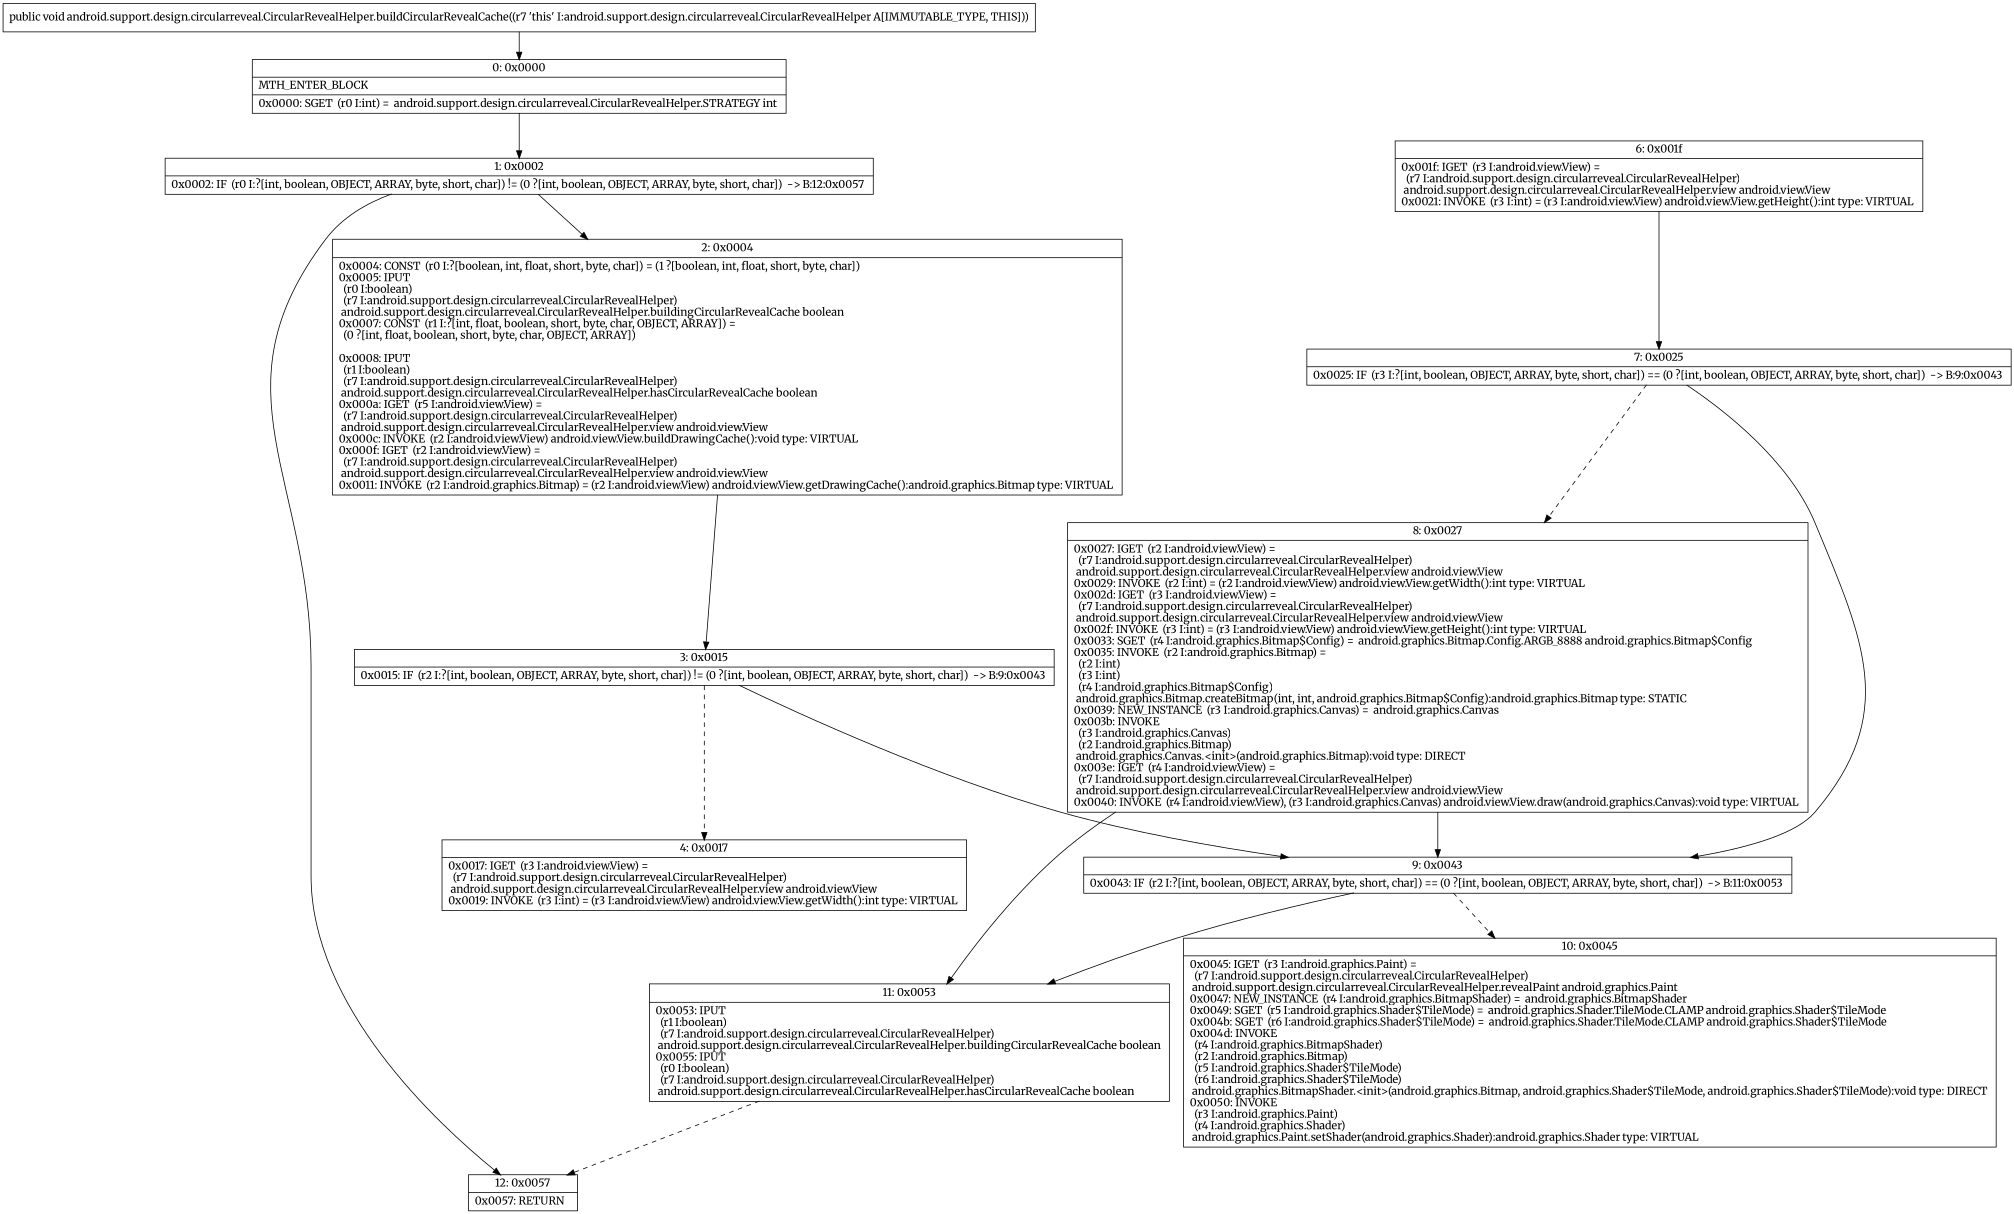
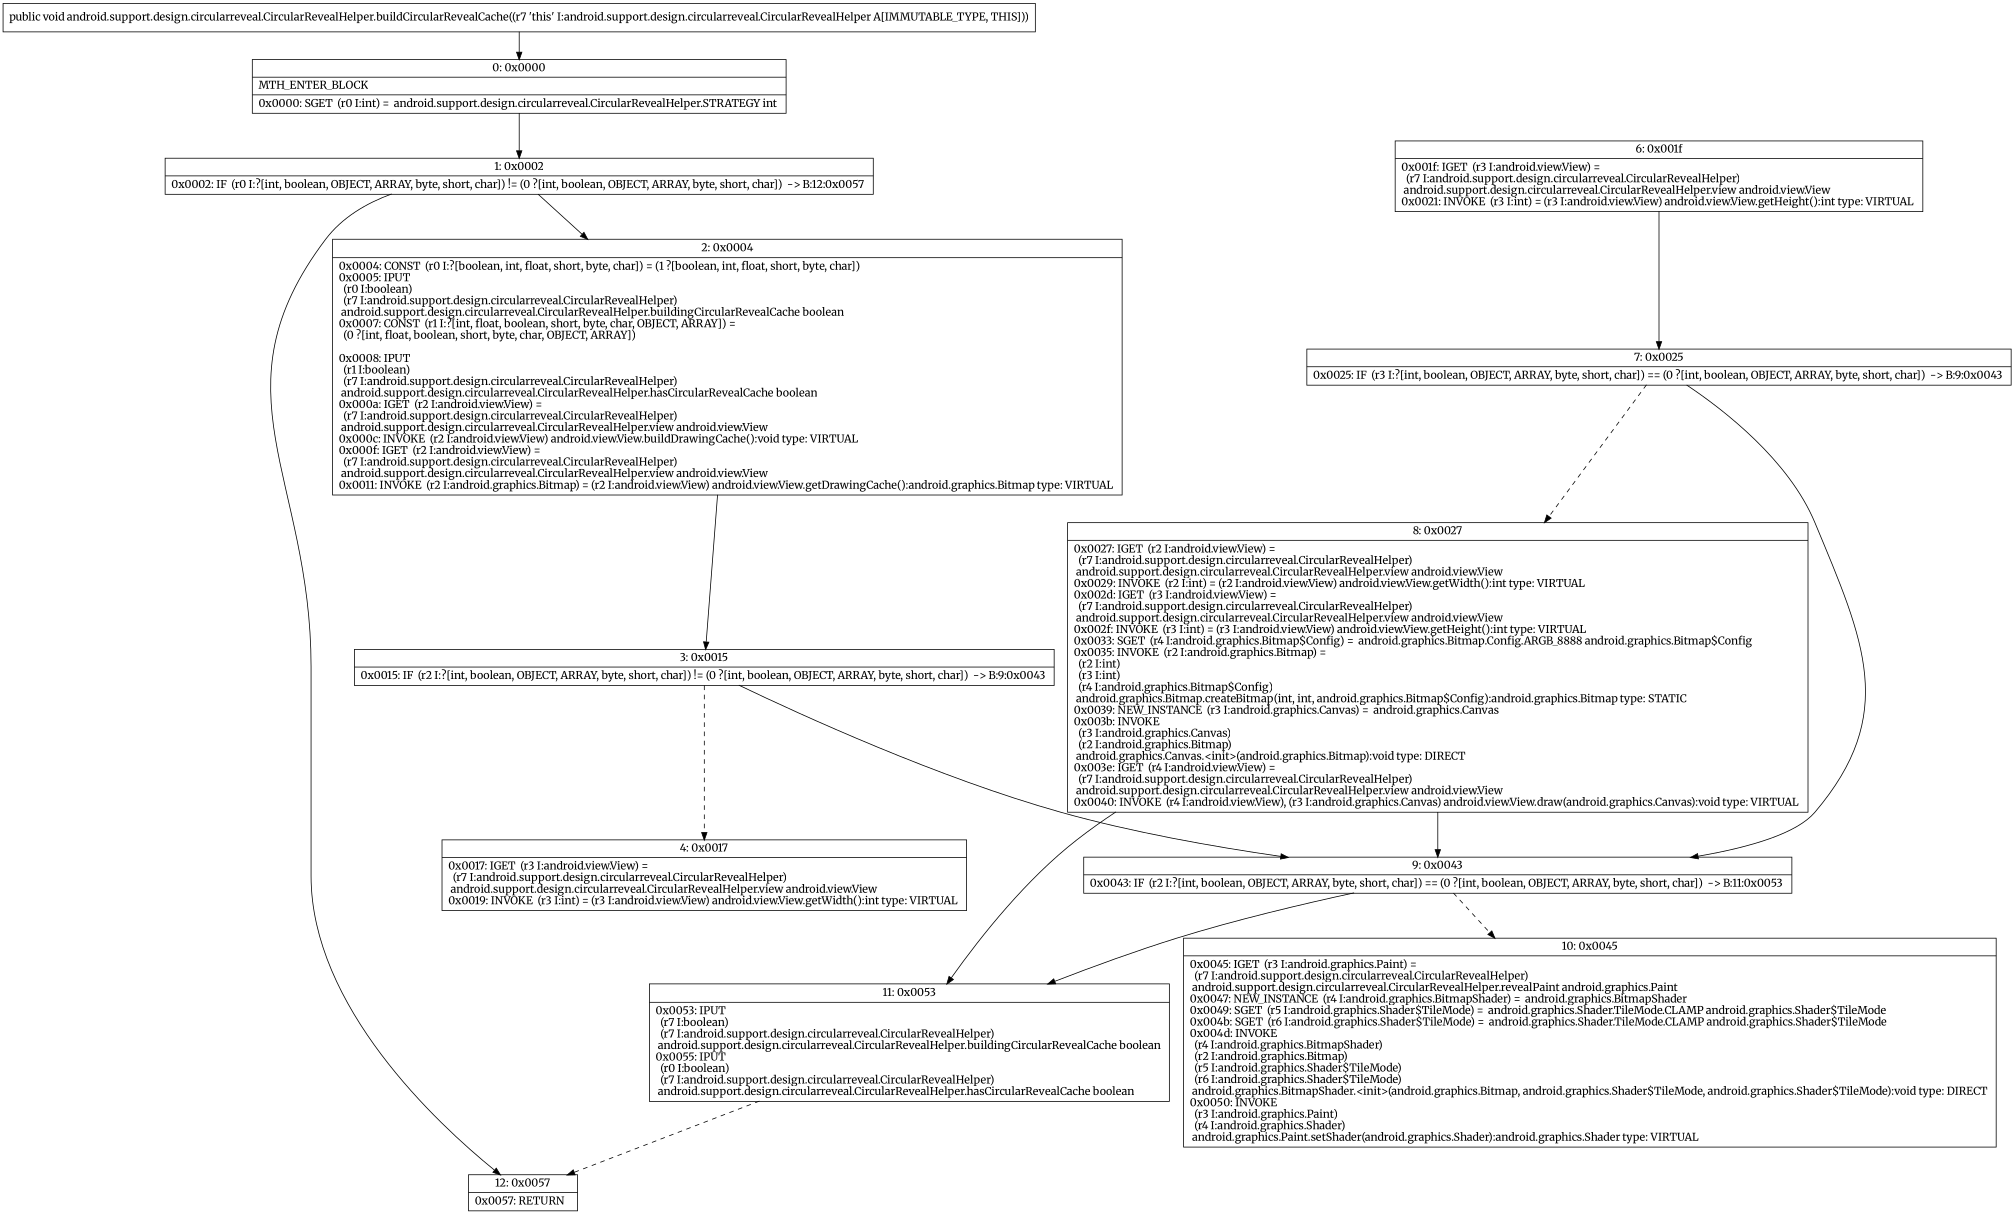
  digraph {
    fontname=Merriweather
    node [fontname=Merriweather shape=record]
    edge [fontname=Merriweather]
    n1 [label="{0\:\ 0x0000|MTH_ENTER_BLOCK\l|0x0000: SGET  (r0 I:int) =  android.support.design.circularreveal.CircularRevealHelper.STRATEGY int \l}"]
    n2 [label="{1\:\ 0x0002|0x0002: IF  (r0 I:?[int, boolean, OBJECT, ARRAY, byte, short, char]) != (0 ?[int, boolean, OBJECT, ARRAY, byte, short, char])  \-\> B:12:0x0057 \l}"]
-   n3 [label="{2\:\ 0x0004|0x0004: CONST  (r0 I:?[boolean, int, float, short, byte, char]) = (1 ?[boolean, int, float, short, byte, char]) \l0x0005: IPUT  \l  (r0 I:boolean)\l  (r7 I:android.support.design.circularreveal.CircularRevealHelper)\l android.support.design.circularreveal.CircularRevealHelper.buildingCircularRevealCache boolean \l0x0007: CONST  (r1 I:?[int, float, boolean, short, byte, char, OBJECT, ARRAY]) = \l  (0 ?[int, float, boolean, short, byte, char, OBJECT, ARRAY])\l \l0x0008: IPUT  \l  (r1 I:boolean)\l  (r7 I:android.support.design.circularreveal.CircularRevealHelper)\l android.support.design.circularreveal.CircularRevealHelper.hasCircularRevealCache boolean \l0x000a: IGET  (r5 I:android.view.View) = \l  (r7 I:android.support.design.circularreveal.CircularRevealHelper)\l android.support.design.circularreveal.CircularRevealHelper.view android.view.View \l0x000c: INVOKE  (r2 I:android.view.View) android.view.View.buildDrawingCache():void type: VIRTUAL \l0x000f: IGET  (r2 I:android.view.View) = \l  (r7 I:android.support.design.circularreveal.CircularRevealHelper)\l android.support.design.circularreveal.CircularRevealHelper.view android.view.View \l0x0011: INVOKE  (r2 I:android.graphics.Bitmap) = (r2 I:android.view.View) android.view.View.getDrawingCache():android.graphics.Bitmap type: VIRTUAL \l}"]
+   n3 [label="{2\:\ 0x0004|0x0004: CONST  (r0 I:?[boolean, int, float, short, byte, char]) = (1 ?[boolean, int, float, short, byte, char]) \l0x0005: IPUT  \l  (r0 I:boolean)\l  (r7 I:android.support.design.circularreveal.CircularRevealHelper)\l android.support.design.circularreveal.CircularRevealHelper.buildingCircularRevealCache boolean \l0x0007: CONST  (r1 I:?[int, float, boolean, short, byte, char, OBJECT, ARRAY]) = \l  (0 ?[int, float, boolean, short, byte, char, OBJECT, ARRAY])\l \l0x0008: IPUT  \l  (r1 I:boolean)\l  (r7 I:android.support.design.circularreveal.CircularRevealHelper)\l android.support.design.circularreveal.CircularRevealHelper.hasCircularRevealCache boolean \l0x000a: IGET  (r2 I:android.view.View) = \l  (r7 I:android.support.design.circularreveal.CircularRevealHelper)\l android.support.design.circularreveal.CircularRevealHelper.view android.view.View \l0x000c: INVOKE  (r2 I:android.view.View) android.view.View.buildDrawingCache():void type: VIRTUAL \l0x000f: IGET  (r2 I:android.view.View) = \l  (r7 I:android.support.design.circularreveal.CircularRevealHelper)\l android.support.design.circularreveal.CircularRevealHelper.view android.view.View \l0x0011: INVOKE  (r2 I:android.graphics.Bitmap) = (r2 I:android.view.View) android.view.View.getDrawingCache():android.graphics.Bitmap type: VIRTUAL \l}"]
    n4 [label="{12\:\ 0x0057|0x0057: RETURN   \l}"]
    n5 [label="{3\:\ 0x0015|0x0015: IF  (r2 I:?[int, boolean, OBJECT, ARRAY, byte, short, char]) != (0 ?[int, boolean, OBJECT, ARRAY, byte, short, char])  \-\> B:9:0x0043 \l}"]
    n6 [label="{4\:\ 0x0017|0x0017: IGET  (r3 I:android.view.View) = \l  (r7 I:android.support.design.circularreveal.CircularRevealHelper)\l android.support.design.circularreveal.CircularRevealHelper.view android.view.View \l0x0019: INVOKE  (r3 I:int) = (r3 I:android.view.View) android.view.View.getWidth():int type: VIRTUAL \l}"]
    n7 [label="{9\:\ 0x0043|0x0043: IF  (r2 I:?[int, boolean, OBJECT, ARRAY, byte, short, char]) == (0 ?[int, boolean, OBJECT, ARRAY, byte, short, char])  \-\> B:11:0x0053 \l}"]
    n8 [label="{10\:\ 0x0045|0x0045: IGET  (r3 I:android.graphics.Paint) = \l  (r7 I:android.support.design.circularreveal.CircularRevealHelper)\l android.support.design.circularreveal.CircularRevealHelper.revealPaint android.graphics.Paint \l0x0047: NEW_INSTANCE  (r4 I:android.graphics.BitmapShader) =  android.graphics.BitmapShader \l0x0049: SGET  (r5 I:android.graphics.Shader$TileMode) =  android.graphics.Shader.TileMode.CLAMP android.graphics.Shader$TileMode \l0x004b: SGET  (r6 I:android.graphics.Shader$TileMode) =  android.graphics.Shader.TileMode.CLAMP android.graphics.Shader$TileMode \l0x004d: INVOKE  \l  (r4 I:android.graphics.BitmapShader)\l  (r2 I:android.graphics.Bitmap)\l  (r5 I:android.graphics.Shader$TileMode)\l  (r6 I:android.graphics.Shader$TileMode)\l android.graphics.BitmapShader.\<init\>(android.graphics.Bitmap, android.graphics.Shader$TileMode, android.graphics.Shader$TileMode):void type: DIRECT \l0x0050: INVOKE  \l  (r3 I:android.graphics.Paint)\l  (r4 I:android.graphics.Shader)\l android.graphics.Paint.setShader(android.graphics.Shader):android.graphics.Shader type: VIRTUAL \l}"]
-   n9 [label="{11\:\ 0x0053|0x0053: IPUT  \l  (r1 I:boolean)\l  (r7 I:android.support.design.circularreveal.CircularRevealHelper)\l android.support.design.circularreveal.CircularRevealHelper.buildingCircularRevealCache boolean \l0x0055: IPUT  \l  (r0 I:boolean)\l  (r7 I:android.support.design.circularreveal.CircularRevealHelper)\l android.support.design.circularreveal.CircularRevealHelper.hasCircularRevealCache boolean \l}"]
+   n9 [label="{11\:\ 0x0053|0x0053: IPUT  \l  (r7 I:boolean)\l  (r7 I:android.support.design.circularreveal.CircularRevealHelper)\l android.support.design.circularreveal.CircularRevealHelper.buildingCircularRevealCache boolean \l0x0055: IPUT  \l  (r0 I:boolean)\l  (r7 I:android.support.design.circularreveal.CircularRevealHelper)\l android.support.design.circularreveal.CircularRevealHelper.hasCircularRevealCache boolean \l}"]
    n10 [label="{6\:\ 0x001f|0x001f: IGET  (r3 I:android.view.View) = \l  (r7 I:android.support.design.circularreveal.CircularRevealHelper)\l android.support.design.circularreveal.CircularRevealHelper.view android.view.View \l0x0021: INVOKE  (r3 I:int) = (r3 I:android.view.View) android.view.View.getHeight():int type: VIRTUAL \l}"]
    n11 [label="{7\:\ 0x0025|0x0025: IF  (r3 I:?[int, boolean, OBJECT, ARRAY, byte, short, char]) == (0 ?[int, boolean, OBJECT, ARRAY, byte, short, char])  \-\> B:9:0x0043 \l}"]
    n12 [label="{8\:\ 0x0027|0x0027: IGET  (r2 I:android.view.View) = \l  (r7 I:android.support.design.circularreveal.CircularRevealHelper)\l android.support.design.circularreveal.CircularRevealHelper.view android.view.View \l0x0029: INVOKE  (r2 I:int) = (r2 I:android.view.View) android.view.View.getWidth():int type: VIRTUAL \l0x002d: IGET  (r3 I:android.view.View) = \l  (r7 I:android.support.design.circularreveal.CircularRevealHelper)\l android.support.design.circularreveal.CircularRevealHelper.view android.view.View \l0x002f: INVOKE  (r3 I:int) = (r3 I:android.view.View) android.view.View.getHeight():int type: VIRTUAL \l0x0033: SGET  (r4 I:android.graphics.Bitmap$Config) =  android.graphics.Bitmap.Config.ARGB_8888 android.graphics.Bitmap$Config \l0x0035: INVOKE  (r2 I:android.graphics.Bitmap) = \l  (r2 I:int)\l  (r3 I:int)\l  (r4 I:android.graphics.Bitmap$Config)\l android.graphics.Bitmap.createBitmap(int, int, android.graphics.Bitmap$Config):android.graphics.Bitmap type: STATIC \l0x0039: NEW_INSTANCE  (r3 I:android.graphics.Canvas) =  android.graphics.Canvas \l0x003b: INVOKE  \l  (r3 I:android.graphics.Canvas)\l  (r2 I:android.graphics.Bitmap)\l android.graphics.Canvas.\<init\>(android.graphics.Bitmap):void type: DIRECT \l0x003e: IGET  (r4 I:android.view.View) = \l  (r7 I:android.support.design.circularreveal.CircularRevealHelper)\l android.support.design.circularreveal.CircularRevealHelper.view android.view.View \l0x0040: INVOKE  (r4 I:android.view.View), (r3 I:android.graphics.Canvas) android.view.View.draw(android.graphics.Canvas):void type: VIRTUAL \l}"]
    n13 [label="{public void android.support.design.circularreveal.CircularRevealHelper.buildCircularRevealCache((r7 'this' I:android.support.design.circularreveal.CircularRevealHelper A[IMMUTABLE_TYPE, THIS])) }"]
    n1 -> n2
    n2 -> n3 [style=solid]
    n2 -> n4
    n3 -> n5
    n5 -> n6 [style=dashed]
    n5 -> n7
    n7 -> n8 [style=dashed]
    n7 -> n9
    n9 -> n4 [style=dashed]
    n10 -> n11
    n11 -> n7
    n11 -> n12 [style=dashed]
    n12 -> n7
    n12 -> n9
    n13 -> n1
  }
